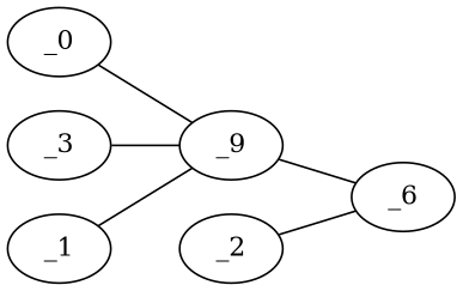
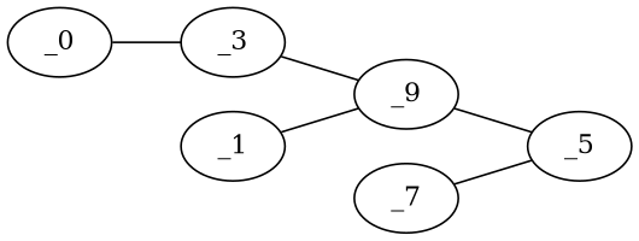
  graph {
    rankdir=LR
    _0 [x=1.16752 y=2.87306]
    _3 [x=1.82794 y=2.88805]
    _1 [x=0.591358 y=0.731977]
    n4 [label=_9 x=0.708621 y=1.91924]
-   _5 [x=2.35683 y=1.4282 label=_6]
-   _2 [x=1.94584 y=0.428816]
-   _0 -- n4
+   _5 [x=2.35683 y=1.4282]
+   _2 [x=1.94584 y=0.428816 label=_7]
+   _0 -- _3
    _3 -- n4
    _1 -- n4
    n4 -- _5
    _2 -- _5
  }
